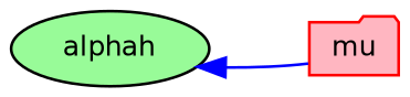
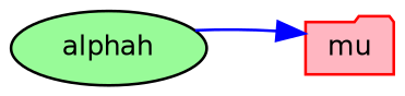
  digraph {
    rankdir=LR
    node [fontname=Helvetica fontsize=10 style=filled]
    n1 [color=black fillcolor=palegreen fontcolor=black height=0.2 label=alphah shape=ellipse width=0.4]
    n2 [color=red height=0.2 label=mu shape=folder width=0.4 fillcolor=lightpink]
-   n1 -> n2 [color=blue dir=back fontname=Helvetica fontsize=10 labelfontname=Helvetica labelfontsize=10 style=solid]
+   n2 -> n1 [color=blue dir=back fontname=Helvetica fontsize=10 labelfontname=Helvetica labelfontsize=10 style=solid]
  }
